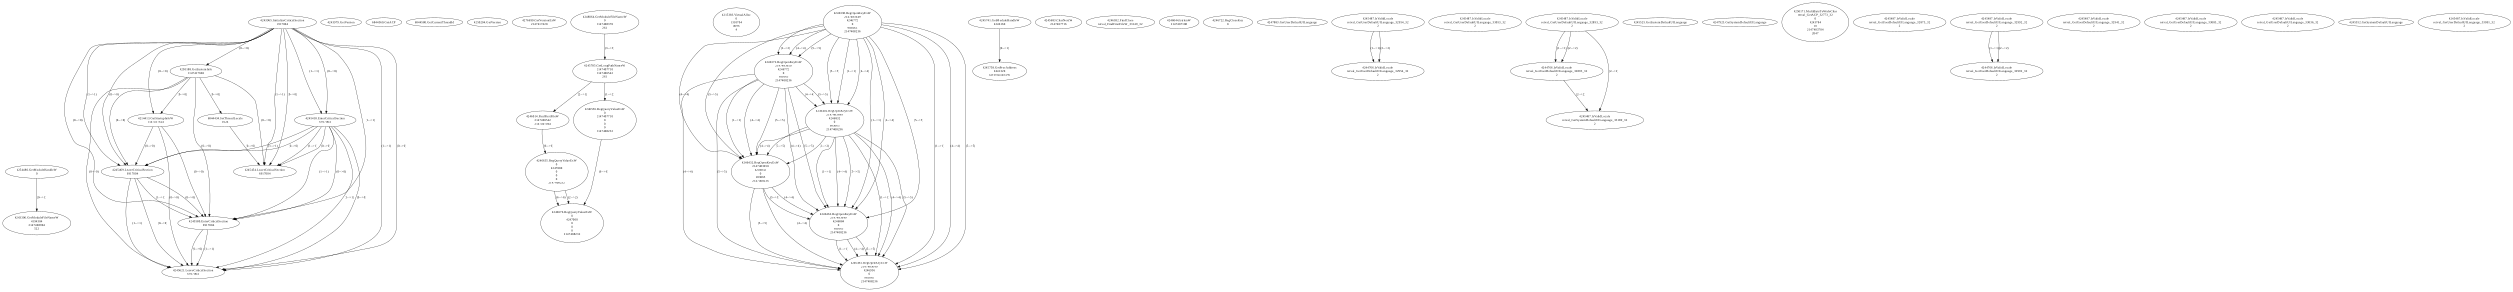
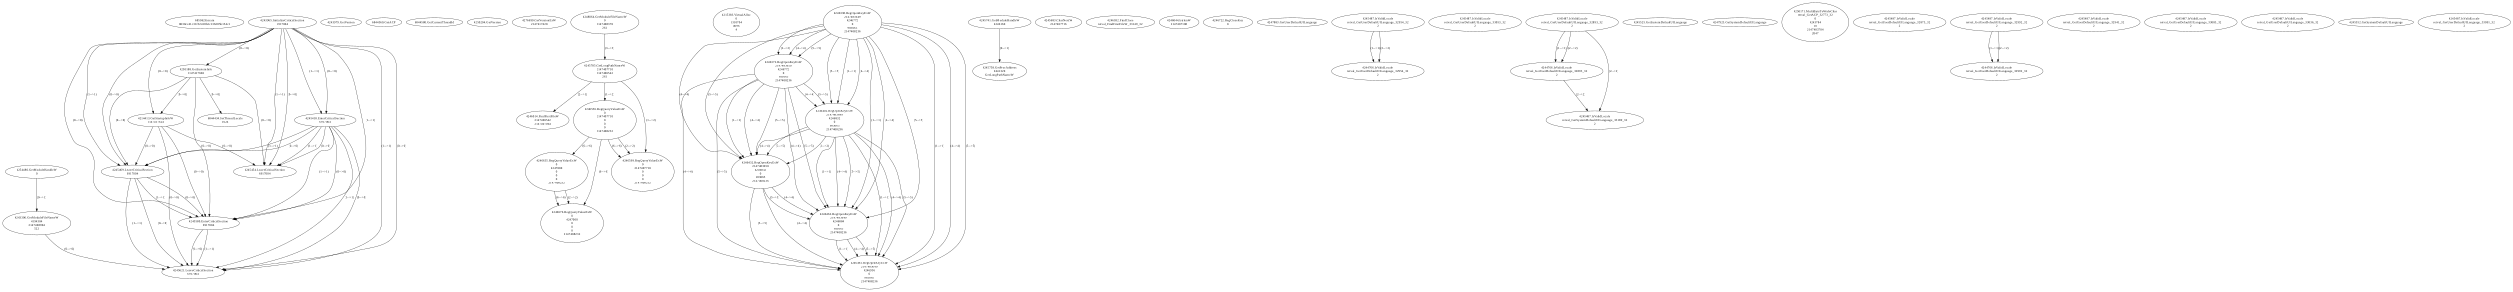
  digraph {
    fontname="Liberation Serif"
    node [fontname="Liberation Serif"]
    edge [fontname="Liberation Serif"]
+   n1 [label="6850628.main\n0030cc41c31f32418b2c136285b154c1"]
    n2 [label="4254480.GetModuleHandleW\n0"]
    n3 [label="4243306.GetModuleFileNameW\n4194304\n2147408904\n522"]
    n4 [label="6844434.SetThreadLocale\n1024"]
    n5 [label="4243965.InitializeCriticalSection\n6917004"]
    n6 [label="4250188.GetSystemInfo\n2147417660"]
    n7 [label="4214413.GetStartupInfoW\n2147417624"]
    n8 [label="4245418.EnterCriticalSection\n6917004"]
    n9 [label="4245454.LeaveCriticalSection\n6917004"]
    n10 [label="4245469.LeaveCriticalSection\n6917004"]
    n11 [label="4245580.EnterCriticalSection\n6917004"]
    n12 [label="4245621.LeaveCriticalSection\n6917004"]
    n13 [label="4243979.GetVersion\n"]
    n14 [label="6844560.GetACP\n"]
    n15 [label="6844580.GetCurrentThreadId\n"]
    n16 [label="4250204.GetVersion\n"]
    n17 [label="4276690.GetVersionExW\n2147417420"]
    n18 [label="4248064.GetModuleFileNameW\n0\n2147408370\n261"]
    n19 [label="4245785.GetLongPathNameW\n2147407710\n2147406542\n261"]
    n20 [label="4246014.FindFirstFileW\n2147406542\n2147407064"]
    n21 [label="4246556.RegQueryValueExW\n0\n2147407710\n0\n0\n0\n2147408232"]
+   n22 [label="4246599.RegQueryValueExW\n0\n2147407710\n0\n0\n0\n2147408232"]
    n23 [label="4215383.VirtualAlloc\n0\n1310704\n4096\n4"]
    n24 [label="4246338.RegOpenKeyExW\n2147483649\n4246772\n0\n983065\n2147408236"]
    n25 [label="4246372.RegOpenKeyExW\n2147483650\n4246772\n0\n983065\n2147408236"]
    n26 [label="4246402.RegOpenKeyExW\n2147483649\n4246832\n0\n983065\n2147408236"]
    n27 [label="4246432.RegOpenKeyExW\n2147483650\n4246832\n0\n983065\n2147408236"]
    n28 [label="4246462.RegOpenKeyExW\n2147483649\n4246884\n0\n983065\n2147408236"]
    n29 [label="4246492.RegOpenKeyExW\n2147483649\n4246936\n0\n983065\n2147408236"]
    n30 [label="4245741.GetModuleHandleW\n4246160"]
-   n31 [label="4245758.GetProcAddress\n9441320\nGetVersionExW"]
+   n31 [label="4245758.GetProcAddress\n9441320\nGetLongPathNameW"]
    n32 [label="4246635.RegQueryValueExW\n0\n4247000\n0\n0\n0\n2147408232"]
    n33 [label="4246676.RegQueryValueExW\n0\n4247000\n0\n0\n0\n2147408232"]
    n34 [label="4245683.CharNextW\n2147407716"]
    n35 [label="4246032.FindClose\nretval_FindFirstFileW_33149_32"]
    n36 [label="4246044.lstrlenW\n2147407108"]
    n37 [label="4246722.RegCloseKey\n0"]
    n38 [label="4247883.GetUserDefaultUILanguage\n"]
    n39 [label="4245487.IsValidLocale\nretval_GetUserDefaultUILanguage_32954_32\n2"]
    n40 [label="4244766.IsValidLocale\nretval_GetUserDefaultUILanguage_32954_32\n2"]
    n41 [label="4245487.IsValidLocale\nretval_GetUserDefaultUILanguage_33053_32\n2"]
    n42 [label="4245487.IsValidLocale\nretval_GetUserDefaultUILanguage_32893_32\n2"]
    n43 [label="4244766.IsValidLocale\nretval_GetUserDefaultUILanguage_32893_32\n2"]
    n44 [label="4245487.IsValidLocale\nretval_GetSystemDefaultUILanguage_33189_32\n2"]
    n45 [label="4245525.GetSystemDefaultUILanguage\n"]
    n46 [label="4247923.GetSystemDefaultUILanguage\n"]
    n47 [label="4250171.MultiByteToWideChar\nretval_GetACP_32773_32\n0\n4243784\n10\n2147403704\n2047"]
    n48 [label="4245487.IsValidLocale\nretval_GetUserDefaultUILanguage_32873_32\n2"]
    n49 [label="4245487.IsValidLocale\nretval_GetUserDefaultUILanguage_32992_32\n2"]
    n50 [label="4244766.IsValidLocale\nretval_GetUserDefaultUILanguage_32992_32\n2"]
    n51 [label="4245487.IsValidLocale\nretval_GetUserDefaultUILanguage_32941_32\n2"]
    n52 [label="4245487.IsValidLocale\nretval_GetUserDefaultUILanguage_33003_32\n2"]
    n53 [label="4245487.IsValidLocale\nretval_GetUserDefaultUILanguage_33036_32\n2"]
    n54 [label="4245552.GetSystemDefaultUILanguage\n"]
    n55 [label="4245487.IsValidLocale\nretval_GetUserDefaultUILanguage_33091_32\n2"]
    n2 -> n3 [label="(0-->1)"]
    n5 -> n6 [label="(0-->0)"]
    n5 -> n7 [label="(0-->0)"]
    n5 -> n8 [label="(1-->1)"]
    n5 -> n8 [label="(0-->0)"]
    n5 -> n9 [label="(1-->1)"]
    n5 -> n9 [label="(0-->0)"]
    n5 -> n10 [label="(1-->1)"]
    n5 -> n10 [label="(0-->0)"]
    n5 -> n11 [label="(1-->1)"]
    n5 -> n11 [label="(0-->0)"]
    n5 -> n12 [label="(1-->1)"]
    n5 -> n12 [label="(0-->0)"]
    n6 -> n4 [label="(0-->0)"]
    n6 -> n7 [label="(0-->0)"]
    n6 -> n9 [label="(0-->0)"]
    n6 -> n10 [label="(0-->0)"]
    n6 -> n11 [label="(0-->0)"]
-   n6 -> n12 [label="(0-->0)"]
-   n4 -> n9 [label="(0-->0)"]
+   n3 -> n12 [label="(0-->0)"]
+   n7 -> n9 [label="(0-->0)"]
    n7 -> n10 [label="(0-->0)"]
    n7 -> n11 [label="(0-->0)"]
    n7 -> n12 [label="(0-->0)"]
    n8 -> n9 [label="(1-->1)"]
    n8 -> n9 [label="(0-->0)"]
    n8 -> n10 [label="(1-->1)"]
    n8 -> n10 [label="(0-->0)"]
    n8 -> n11 [label="(1-->1)"]
    n8 -> n11 [label="(0-->0)"]
    n8 -> n12 [label="(1-->1)"]
    n8 -> n12 [label="(0-->0)"]
    n10 -> n11 [label="(1-->1)"]
    n10 -> n11 [label="(0-->0)"]
    n10 -> n12 [label="(1-->1)"]
    n10 -> n12 [label="(0-->0)"]
    n11 -> n12 [label="(1-->1)"]
    n11 -> n12 [label="(0-->0)"]
    n18 -> n19 [label="(3-->3)"]
    n19 -> n20 [label="(2-->1)"]
    n19 -> n21 [label="(1-->2)"]
-   n20 -> n32 [label="(6-->6)"]
+   n19 -> n22 [label="(1-->2)"]
+   n21 -> n22 [label="(2-->2)"]
+   n21 -> n22 [label="(6-->6)"]
+   n21 -> n32 [label="(6-->6)"]
    n21 -> n33 [label="(6-->6)"]
    n24 -> n25 [label="(2-->2)"]
    n24 -> n25 [label="(4-->4)"]
    n24 -> n25 [label="(5-->5)"]
    n24 -> n26 [label="(1-->1)"]
    n24 -> n26 [label="(4-->4)"]
    n24 -> n26 [label="(5-->5)"]
    n24 -> n27 [label="(4-->4)"]
    n24 -> n27 [label="(5-->5)"]
    n24 -> n28 [label="(1-->1)"]
    n24 -> n28 [label="(4-->4)"]
    n24 -> n28 [label="(5-->5)"]
    n24 -> n29 [label="(1-->1)"]
    n24 -> n29 [label="(4-->4)"]
    n24 -> n29 [label="(5-->5)"]
    n25 -> n26 [label="(4-->4)"]
    n25 -> n26 [label="(5-->5)"]
    n25 -> n27 [label="(1-->1)"]
    n25 -> n27 [label="(4-->4)"]
    n25 -> n27 [label="(5-->5)"]
    n25 -> n28 [label="(4-->4)"]
    n25 -> n28 [label="(5-->5)"]
    n25 -> n29 [label="(4-->4)"]
    n25 -> n29 [label="(5-->5)"]
    n26 -> n27 [label="(2-->2)"]
    n26 -> n27 [label="(4-->4)"]
    n26 -> n27 [label="(5-->5)"]
    n26 -> n28 [label="(1-->1)"]
    n26 -> n28 [label="(4-->4)"]
    n26 -> n28 [label="(5-->5)"]
    n26 -> n29 [label="(1-->1)"]
    n26 -> n29 [label="(4-->4)"]
    n26 -> n29 [label="(5-->5)"]
    n27 -> n28 [label="(4-->4)"]
    n27 -> n28 [label="(5-->5)"]
    n27 -> n29 [label="(4-->4)"]
    n27 -> n29 [label="(5-->5)"]
    n28 -> n29 [label="(1-->1)"]
    n28 -> n29 [label="(4-->4)"]
    n28 -> n29 [label="(5-->5)"]
    n30 -> n31 [label="(0-->1)"]
    n32 -> n33 [label="(2-->2)"]
    n32 -> n33 [label="(6-->6)"]
    n39 -> n40 [label="(1-->1)"]
    n39 -> n40 [label="(2-->2)"]
    n42 -> n43 [label="(1-->1)"]
    n42 -> n43 [label="(2-->2)"]
    n42 -> n44 [label="(2-->2)"]
    n43 -> n44 [label="(2-->2)"]
    n49 -> n50 [label="(1-->1)"]
    n49 -> n50 [label="(2-->2)"]
  }
